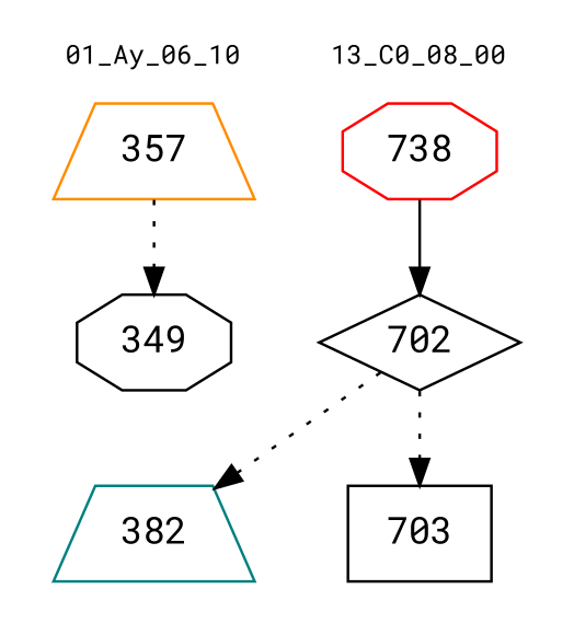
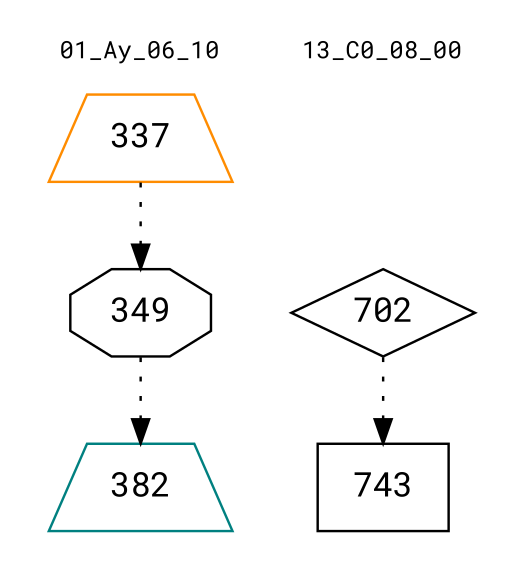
  digraph {
    fontname="Roboto Mono"
    node [color=black fontname="Roboto Mono" shape=trapezium]
    edge [color=black fontname="Roboto Mono" style=dotted]
-   n1 [color=darkorange label=357]
+   n1 [color=darkorange label=337]
    n2 [label=349 shape=octagon]
    n3 [color=teal label=382]
-   n4 [color=red label=738 shape=octagon]
    n5 [label=702 shape=diamond]
-   n6 [label=703 shape=box]
+   n6 [label=743 shape=box]
    subgraph cluster_1 {
      color=white
      fontsize=10
      label="01_Ay_06_10"
      n1
      n2
      n3
    }
    subgraph cluster_2 {
      color=white
      fontsize=10
      label="13_C0_08_00"
-     n4
      n5
      n6
    }
    n1 -> n2
-   n5 -> n3
-   n4 -> n5 [style=solid]
+   n2 -> n3
    n5 -> n6
  }
